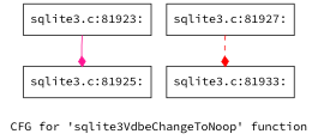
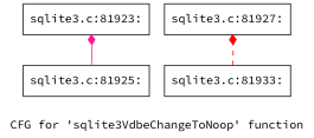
  digraph {
    fontname="Source Code Pro"
    label="CFG for 'sqlite3VdbeChangeToNoop' function"
    node [fontname="Source Code Pro" shape=record]
    edge [arrowhead=diamond fontname="Source Code Pro"]
    n1 [label="{sqlite3.c:81923:}"]
    n2 [label="{sqlite3.c:81925:}"]
    n3 [label="{sqlite3.c:81927:}"]
    n4 [label="{sqlite3.c:81933:}"]
-   n1 -> n2 [color=deeppink style=solid]
-   n3 -> n4 [color=red style=dashed]
+   n2 -> n1 [color=deeppink style=solid]
+   n4 -> n3 [color=red style=dashed]
  }
